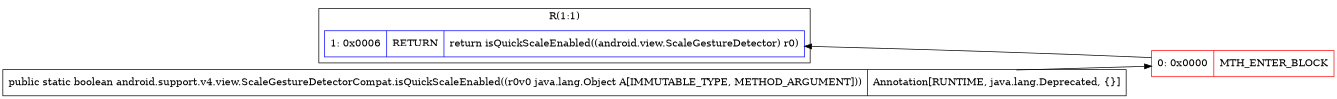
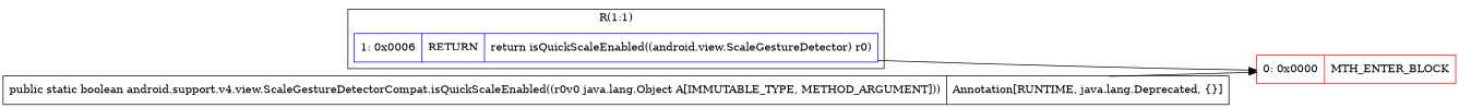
  digraph {
    rankdir=LR
    node [shape=record]
    n1 [color=blue label="{1\:\ 0x0006|RETURN\l|return isQuickScaleEnabled((android.view.ScaleGestureDetector) r0)\l}"]
    n2 [color=red label="{0\:\ 0x0000|MTH_ENTER_BLOCK\l}"]
    n3 [label="{public static boolean android.support.v4.view.ScaleGestureDetectorCompat.isQuickScaleEnabled((r0v0 java.lang.Object A[IMMUTABLE_TYPE, METHOD_ARGUMENT]))  | Annotation[RUNTIME, java.lang.Deprecated, \{\}]\l}"]
    subgraph cluster_1 {
      label="R(1:1)"
      n1
    }
-   n2 -> n1
+   n1 -> n2
    n3 -> n2
  }
